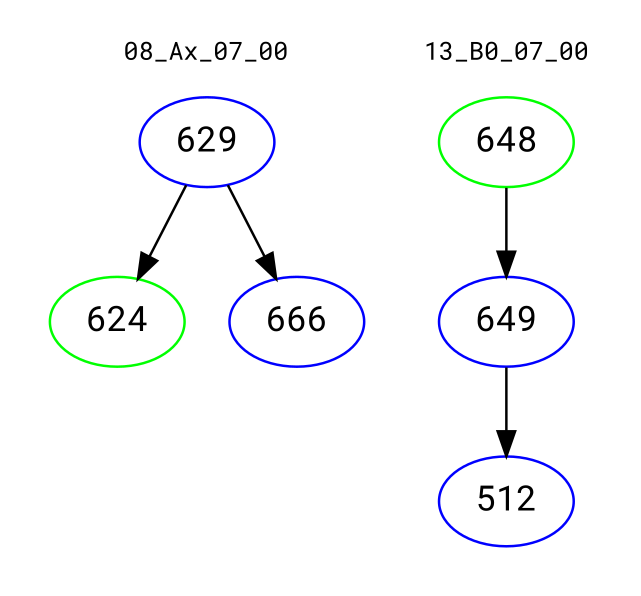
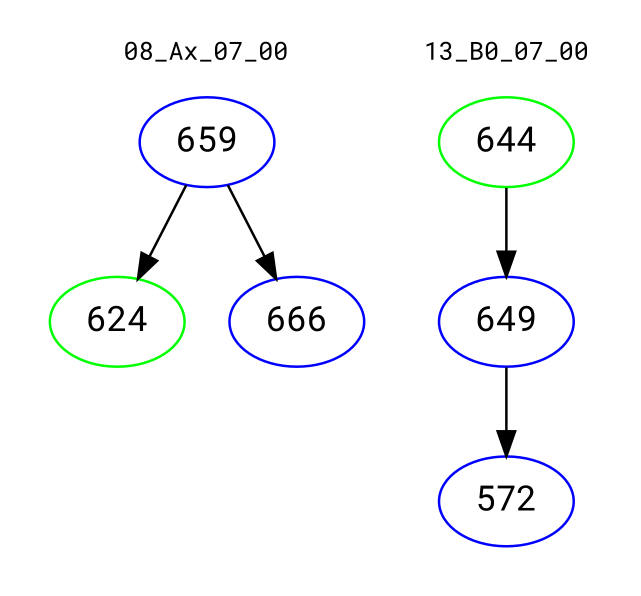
  digraph {
    fontname="Roboto Mono"
    node [color=blue fontname="Roboto Mono"]
    edge [color=black fontname="Roboto Mono"]
    n1 [color=green label=624]
-   n2 [label=629]
+   n2 [label=659]
    n3 [label=666]
-   n4 [color=green label=648]
+   n4 [color=green label=644]
    n5 [label=649]
-   n6 [label=512]
+   n6 [label=572]
    subgraph cluster_1 {
      color=white
      fontsize=10
      label="08_Ax_07_00"
      n1
      n2
      n3
    }
    subgraph cluster_2 {
      color=white
      fontsize=10
      label="13_B0_07_00"
      n4
      n5
      n6
    }
    n2 -> n1
    n2 -> n3
    n4 -> n5
    n5 -> n6
  }
